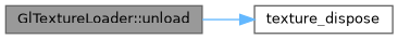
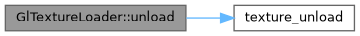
  digraph {
    rankdir=LR
    fontname="DejaVu Sans"
    node [fontname="DejaVu Sans" fontsize=10 shape=box style=filled]
    n1 [color=gray40 fillcolor=grey60 fontcolor=black height=0.2 label="GlTextureLoader::unload" width=0.4]
-   n2 [color=grey40 fillcolor=white height=0.2 label=texture_dispose width=0.4]
+   n2 [color=grey40 fillcolor=white height=0.2 label=texture_unload width=0.4]
    n1 -> n2 [color=steelblue1 fontname="DejaVu Sans" fontsize=10 labelfontname=Helvetica labelfontsize=10 style=solid]
  }
